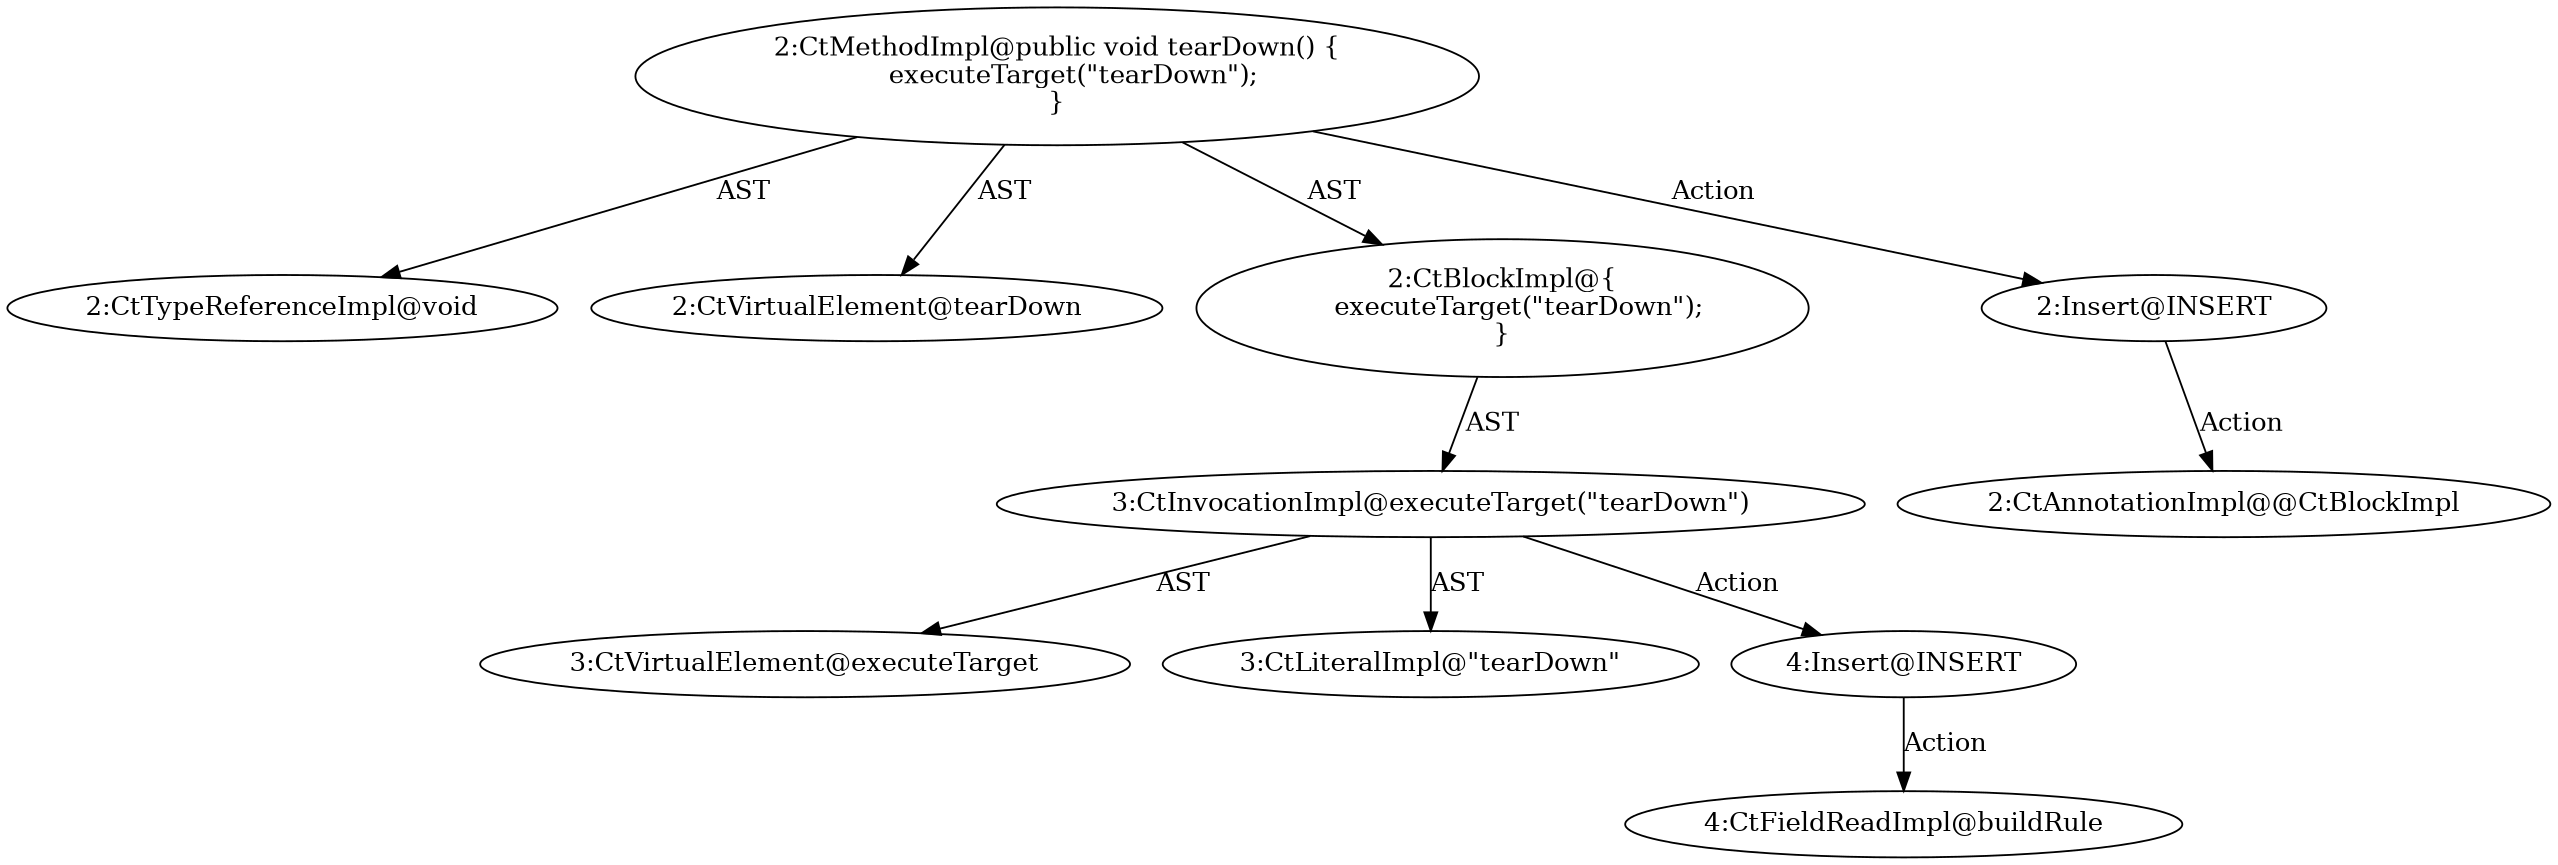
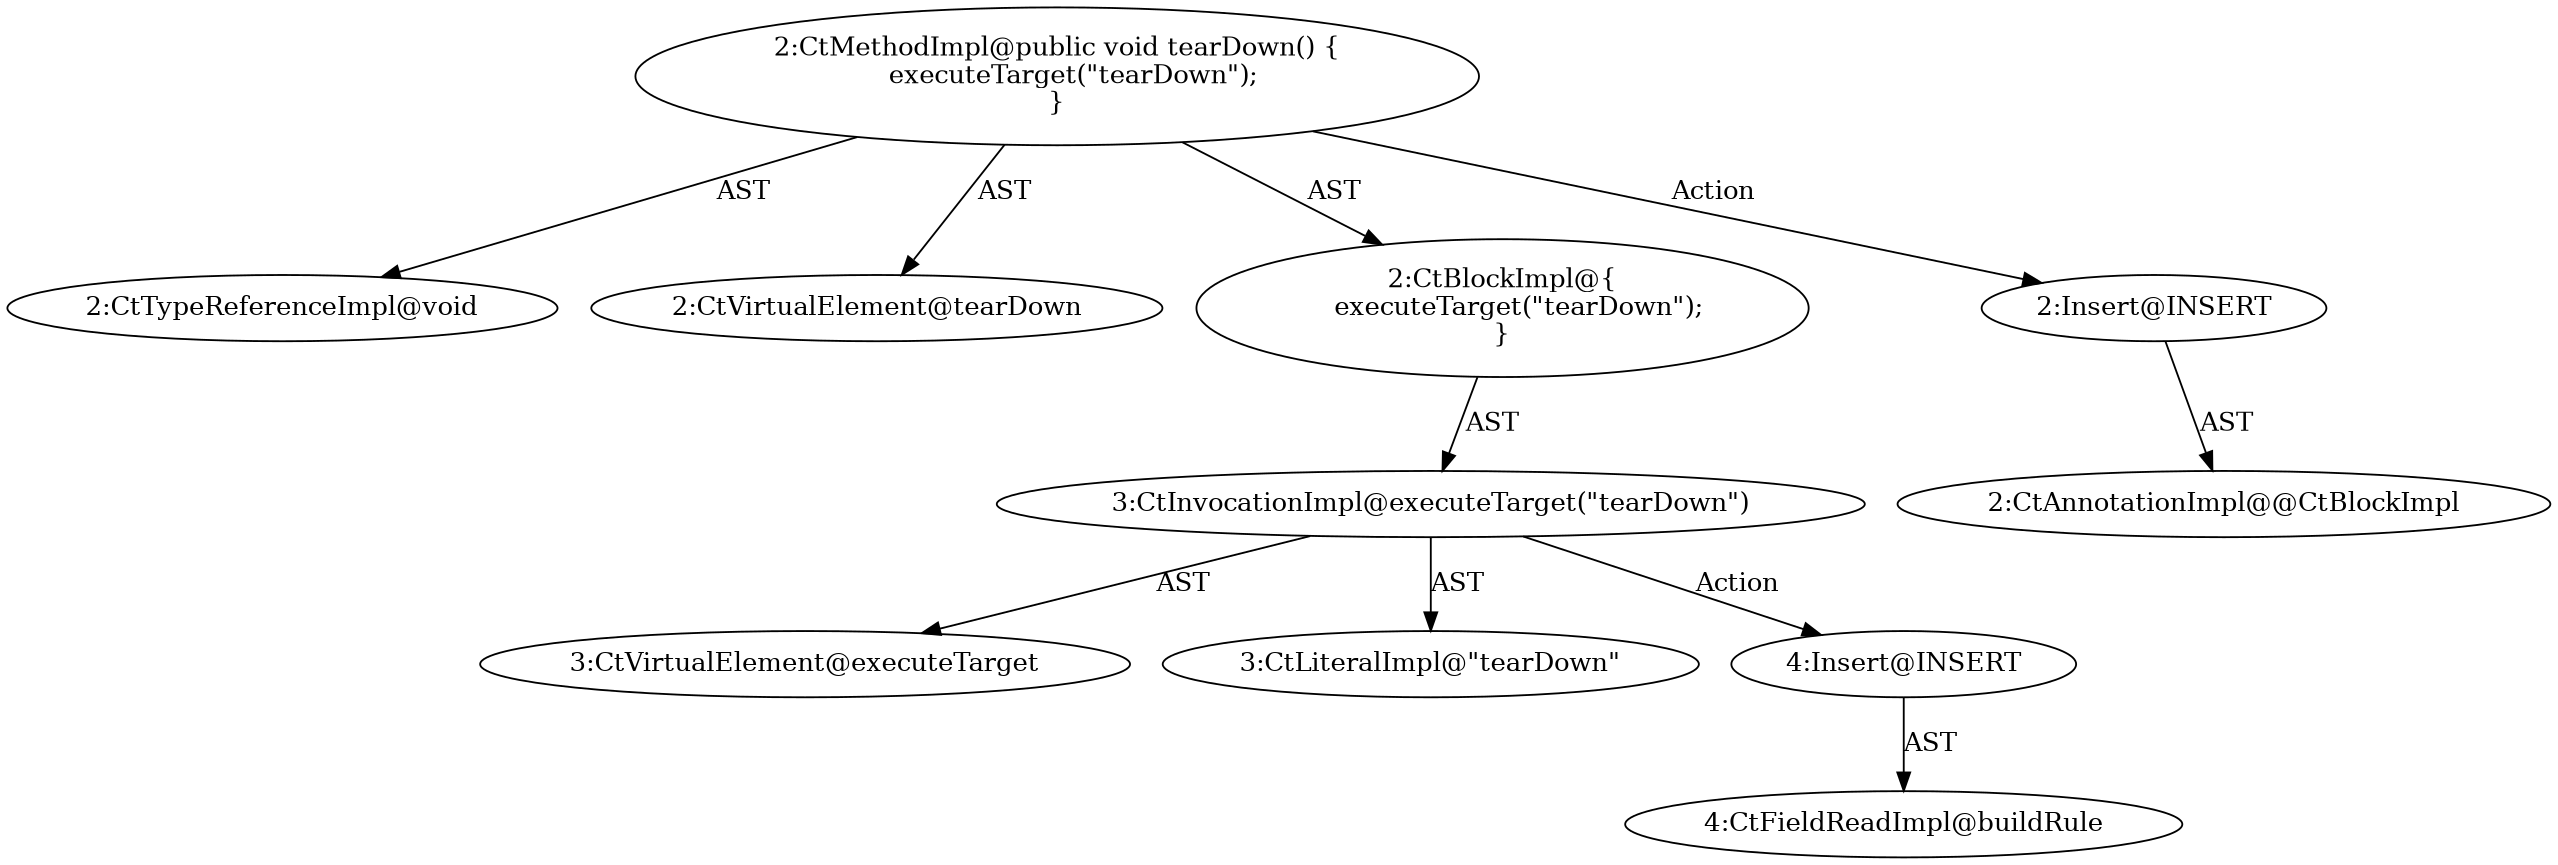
  digraph {
    node [shape=ellipse]
    n1 [label="2:CtTypeReferenceImpl@void"]
    n2 [label="2:CtVirtualElement@tearDown"]
    n3 [label="3:CtVirtualElement@executeTarget"]
    n4 [label="3:CtLiteralImpl@\"tearDown\""]
    n5 [label="3:CtInvocationImpl@executeTarget(\"tearDown\")"]
    n6 [label="4:Insert@INSERT"]
    n7 [label="4:CtFieldReadImpl@buildRule"]
    n8 [label="2:CtBlockImpl@\{\n    executeTarget(\"tearDown\");\n\}"]
    n9 [label="2:CtMethodImpl@public void tearDown() \{\n    executeTarget(\"tearDown\");\n\}"]
    n10 [label="2:Insert@INSERT"]
    n11 [label="2:CtAnnotationImpl@@CtBlockImpl"]
    n5 -> n3 [label=AST]
    n5 -> n4 [label=AST]
    n5 -> n6 [label=Action]
-   n6 -> n7 [label=Action]
+   n6 -> n7 [label=AST]
    n8 -> n5 [label=AST]
    n9 -> n1 [label=AST]
    n9 -> n2 [label=AST]
    n9 -> n8 [label=AST]
    n9 -> n10 [label=Action]
-   n10 -> n11 [label=Action]
+   n10 -> n11 [label=AST]
  }
